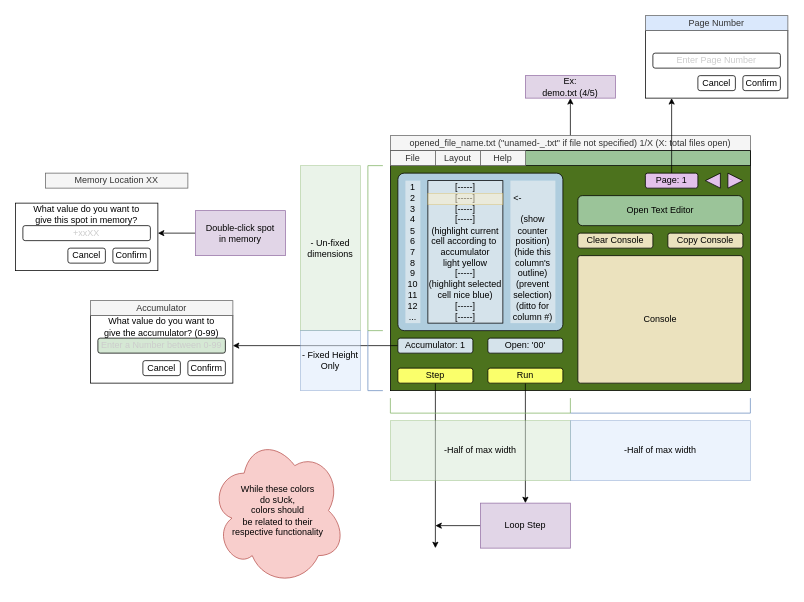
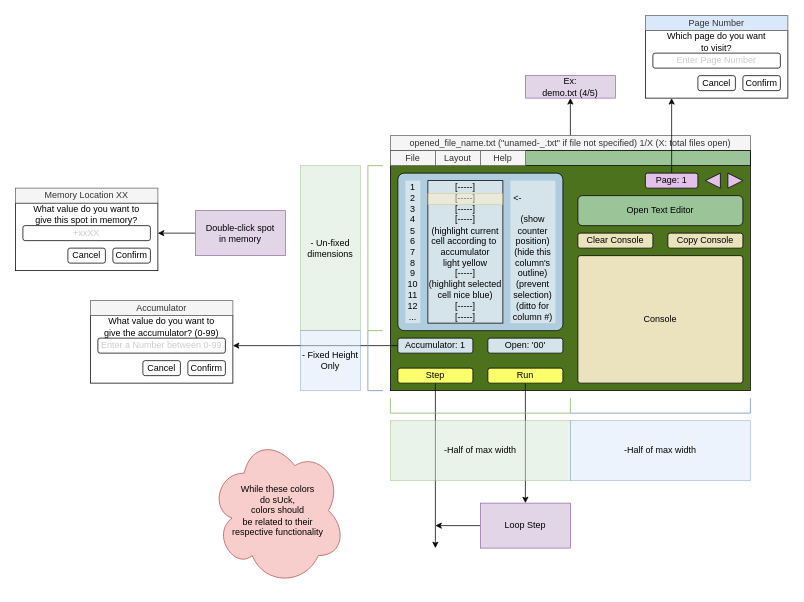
  <mxCell id="0" />
  <mxCell id="1" parent="0" />
  <mxCell id="2" value="" style="rounded=0;whiteSpace=wrap;html=1;fillColor=#4C721D;" parent="1" vertex="1"><mxGeometry x="520" y="200" width="480" height="320" as="geometry" /></mxCell>
  <mxCell id="3" style="edgeStyle=none;rounded=0;html=1;fontColor=#CCCCCC;" edge="1" parent="1" source="4"><mxGeometry relative="1" as="geometry"><mxPoint x="760" y="130" as="targetPoint" /></mxGeometry></mxCell>
  <mxCell id="4" value="opened_file_name.txt (&quot;unamed-_.txt&quot; if file not specified) 1/X (X: total files open)" style="rounded=0;whiteSpace=wrap;html=1;fillColor=#f5f5f5;fontColor=#333333;strokeColor=#666666;" parent="1" vertex="1"><mxGeometry x="520" y="180" width="480" height="20" as="geometry" /></mxCell>
  <mxCell id="5" value="Console" style="rounded=1;whiteSpace=wrap;html=1;arcSize=2;fillColor=#EBE2BE;" parent="1" vertex="1"><mxGeometry x="770" y="340" width="220" height="170" as="geometry" /></mxCell>
  <mxCell id="6" style="edgeStyle=none;rounded=0;html=1;" edge="1" parent="1" source="7"><mxGeometry relative="1" as="geometry"><mxPoint x="580" y="730" as="targetPoint" /></mxGeometry></mxCell>
  <mxCell id="7" value="Step" style="rounded=1;whiteSpace=wrap;html=1;fillColor=#FAFF6B;" parent="1" vertex="1"><mxGeometry x="530" y="490" width="100" height="20" as="geometry" /></mxCell>
  <mxCell id="8" style="edgeStyle=none;rounded=0;html=1;" edge="1" parent="1" source="9"><mxGeometry relative="1" as="geometry"><mxPoint x="700" y="670" as="targetPoint" /></mxGeometry></mxCell>
  <mxCell id="9" value="Run" style="rounded=1;whiteSpace=wrap;html=1;fillColor=#FAFF6B;" parent="1" vertex="1"><mxGeometry x="650" y="490" width="100" height="20" as="geometry" /></mxCell>
  <mxCell id="10" value="Open: '00'" style="rounded=1;whiteSpace=wrap;html=1;fillColor=#D5E3EB;" parent="1" vertex="1"><mxGeometry x="650" y="450" width="100" height="20" as="geometry" /></mxCell>
  <mxCell id="11" style="edgeStyle=none;rounded=0;html=1;" edge="1" parent="1" source="12"><mxGeometry relative="1" as="geometry"><mxPoint x="310" y="460" as="targetPoint" /></mxGeometry></mxCell>
  <mxCell id="12" value="Accumulator: 1" style="rounded=1;whiteSpace=wrap;html=1;fillColor=#D5E3EB;" parent="1" vertex="1"><mxGeometry x="530" y="450" width="100" height="20" as="geometry" /></mxCell>
  <mxCell id="13" value="Memory" style="rounded=1;whiteSpace=wrap;html=1;arcSize=4;fillColor=#AFCDDE;" parent="1" vertex="1"><mxGeometry x="530" y="230" width="220" height="210" as="geometry" /></mxCell>
  <mxCell id="14" value="1&lt;br&gt;2&lt;br&gt;3&lt;br&gt;4&lt;br&gt;5&lt;br&gt;6&lt;br&gt;7&lt;br&gt;8&lt;br&gt;9&lt;br&gt;10&lt;br&gt;11&lt;br&gt;12&lt;br&gt;..." style="rounded=0;whiteSpace=wrap;html=1;strokeColor=none;fillColor=#D5E3EB;" parent="1" vertex="1"><mxGeometry x="540" y="240" width="20" height="190" as="geometry" /></mxCell>
  <mxCell id="15" value="[-----]&lt;br&gt;[-----]&lt;br&gt;[-----]&lt;br style=&quot;border-color: var(--border-color);&quot;&gt;[-----]&lt;br style=&quot;border-color: var(--border-color);&quot;&gt;(highlight current&lt;br style=&quot;border-color: var(--border-color);&quot;&gt;cell according to&amp;nbsp;&lt;br style=&quot;border-color: var(--border-color);&quot;&gt;accumulator&lt;br style=&quot;border-color: var(--border-color);&quot;&gt;light yellow&lt;br style=&quot;border-color: var(--border-color);&quot;&gt;[-----]&lt;br style=&quot;border-color: var(--border-color);&quot;&gt;(highlight selected&lt;br style=&quot;border-color: var(--border-color);&quot;&gt;cell nice blue)&lt;br style=&quot;border-color: var(--border-color);&quot;&gt;[-----]&lt;br style=&quot;border-color: var(--border-color);&quot;&gt;[-----]" style="rounded=0;whiteSpace=wrap;html=1;fillColor=#D5E3EB;" parent="1" vertex="1"><mxGeometry x="570" y="240" width="100" height="190" as="geometry" /></mxCell>
  <mxCell id="16" value="&lt;br&gt;&amp;lt;-&amp;nbsp; &amp;nbsp; &amp;nbsp; &amp;nbsp; &amp;nbsp; &amp;nbsp;&amp;nbsp;&lt;br&gt;&lt;br&gt;(show&lt;br&gt;counter&lt;br&gt;position)&lt;br&gt;(hide this&lt;br&gt;column's&lt;br&gt;outline)&lt;br&gt;(prevent&lt;br&gt;selection)&lt;br&gt;(ditto for&lt;br&gt;column #)" style="rounded=0;whiteSpace=wrap;html=1;fillColor=#D5E3EB;strokeColor=none;strokeWidth=1;" parent="1" vertex="1"><mxGeometry x="680" y="240" width="60" height="190" as="geometry" /></mxCell>
  <mxCell id="17" value="" style="rounded=0;whiteSpace=wrap;html=1;fillColor=#fff2cc;strokeColor=#d6b656;gradientColor=none;opacity=50;" vertex="1" parent="1"><mxGeometry x="570" y="257" width="100" height="15" as="geometry" /></mxCell>
  <mxCell id="18" value="- Un-fixed dimensions" style="rounded=0;whiteSpace=wrap;html=1;fillColor=#d5e8d4;strokeColor=#82b366;opacity=50;" vertex="1" parent="1"><mxGeometry x="400" y="220" width="80" height="220" as="geometry" /></mxCell>
  <mxCell id="19" value="" style="endArrow=none;html=1;fillColor=#d5e8d4;strokeColor=#82b366;rounded=0;" edge="1" parent="1"><mxGeometry width="50" height="50" relative="1" as="geometry"><mxPoint x="510" y="440" as="sourcePoint" /><mxPoint x="510" y="220" as="targetPoint" /><Array as="points"><mxPoint x="490" y="440" /><mxPoint x="490" y="220" /></Array></mxGeometry></mxCell>
  <mxCell id="20" value="" style="endArrow=none;html=1;fillColor=#dae8fc;strokeColor=#6c8ebf;rounded=0;" edge="1" parent="1"><mxGeometry width="50" height="50" relative="1" as="geometry"><mxPoint x="510" y="520" as="sourcePoint" /><mxPoint x="490" y="440" as="targetPoint" /><Array as="points"><mxPoint x="490" y="520" /></Array></mxGeometry></mxCell>
  <mxCell id="21" value="- Fixed Height&lt;br&gt;Only" style="whiteSpace=wrap;html=1;aspect=fixed;fillColor=#dae8fc;strokeColor=#6c8ebf;opacity=50;" vertex="1" parent="1"><mxGeometry x="400" y="440" width="80" height="80" as="geometry" /></mxCell>
  <mxCell id="22" value="-Half of max width" style="rounded=0;whiteSpace=wrap;html=1;fillColor=#d5e8d4;strokeColor=#82b366;opacity=50;" vertex="1" parent="1"><mxGeometry x="520" y="560" width="240" height="80" as="geometry" /></mxCell>
  <mxCell id="23" value="-Half of max width" style="rounded=0;whiteSpace=wrap;html=1;fillColor=#dae8fc;strokeColor=#6c8ebf;opacity=50;" vertex="1" parent="1"><mxGeometry x="760" y="560" width="240" height="80" as="geometry" /></mxCell>
  <mxCell id="24" value="" style="endArrow=none;html=1;rounded=0;fillColor=#d5e8d4;strokeColor=#82b366;" edge="1" parent="1"><mxGeometry width="50" height="50" relative="1" as="geometry"><mxPoint x="520" y="530" as="sourcePoint" /><mxPoint x="760" y="530" as="targetPoint" /><Array as="points"><mxPoint x="520" y="550" /><mxPoint x="760" y="550" /></Array></mxGeometry></mxCell>
  <mxCell id="25" value="" style="endArrow=none;html=1;rounded=0;fillColor=#dae8fc;strokeColor=#6c8ebf;" edge="1" parent="1"><mxGeometry width="50" height="50" relative="1" as="geometry"><mxPoint x="760" y="550" as="sourcePoint" /><mxPoint x="1000" y="530" as="targetPoint" /><Array as="points"><mxPoint x="1000" y="550" /></Array></mxGeometry></mxCell>
  <mxCell id="26" value="Clear Console" style="rounded=1;whiteSpace=wrap;html=1;fillColor=#EBE2BE;" vertex="1" parent="1"><mxGeometry x="770" y="310" width="100" height="20" as="geometry" /></mxCell>
  <mxCell id="27" value="Open Text Editor" style="rounded=1;whiteSpace=wrap;html=1;fillColor=#9BC499;" vertex="1" parent="1"><mxGeometry x="770" y="260" width="220" height="40" as="geometry" /></mxCell>
  <mxCell id="28" value="Copy Console" style="rounded=1;whiteSpace=wrap;html=1;fillColor=#EBE2BE;" vertex="1" parent="1"><mxGeometry x="890" y="310" width="100" height="20" as="geometry" /></mxCell>
  <mxCell id="29" value="" style="rounded=0;whiteSpace=wrap;html=1;fillColor=#9BC499;" vertex="1" parent="1"><mxGeometry x="520" y="200" width="480" height="20" as="geometry" /></mxCell>
  <mxCell id="30" value="File" style="rounded=0;whiteSpace=wrap;html=1;fillColor=#f5f5f5;fontColor=#333333;strokeColor=#666666;" vertex="1" parent="1"><mxGeometry x="520" y="200" width="60" height="20" as="geometry" /></mxCell>
  <mxCell id="31" value="Layout" style="rounded=0;whiteSpace=wrap;html=1;fillColor=#f5f5f5;fontColor=#333333;strokeColor=#666666;" vertex="1" parent="1"><mxGeometry x="580" y="200" width="60" height="20" as="geometry" /></mxCell>
  <mxCell id="32" value="Help" style="rounded=0;whiteSpace=wrap;html=1;fillColor=#f5f5f5;fontColor=#333333;strokeColor=#666666;" vertex="1" parent="1"><mxGeometry x="640" y="200" width="60" height="20" as="geometry" /></mxCell>
  <mxCell id="33" value="While these colors&lt;br&gt;do sUck,&lt;br&gt;colors should&lt;br&gt;be related to their&lt;br&gt;respective functionality" style="ellipse;shape=cloud;whiteSpace=wrap;html=1;strokeColor=#b85450;strokeWidth=1;fillColor=#f8cecc;" vertex="1" parent="1"><mxGeometry x="280" y="580" width="180" height="200" as="geometry" /></mxCell>
  <mxCell id="34" style="edgeStyle=none;rounded=0;html=1;" edge="1" parent="1" source="35"><mxGeometry relative="1" as="geometry"><mxPoint x="580" y="700" as="targetPoint" /></mxGeometry></mxCell>
  <mxCell id="35" value="Loop Step" style="rounded=0;whiteSpace=wrap;html=1;strokeWidth=1;fillColor=#e1d5e7;strokeColor=#9673a6;" vertex="1" parent="1"><mxGeometry x="640" y="670" width="120" height="60" as="geometry" /></mxCell>
  <mxCell id="36" value="" style="rounded=0;whiteSpace=wrap;html=1;strokeWidth=1;" vertex="1" parent="1"><mxGeometry x="120" y="420" width="190" height="90" as="geometry" /></mxCell>
  <mxCell id="37" value="Accumulator" style="rounded=0;whiteSpace=wrap;html=1;strokeWidth=1;fillColor=#f5f5f5;fontColor=#333333;strokeColor=#666666;" vertex="1" parent="1"><mxGeometry x="120" y="400" width="190" height="20" as="geometry" /></mxCell>
  <mxCell id="38" value="What value do you want to&lt;br&gt;give the accumulator? (0-99)" style="rounded=0;whiteSpace=wrap;html=1;strokeWidth=1;strokeColor=none;fillColor=none;" vertex="1" parent="1"><mxGeometry x="120" y="420" width="190" height="30" as="geometry" /></mxCell>
- <mxCell id="39" value="&lt;font color=&quot;#cccccc&quot;&gt;Enter a Number between 0-99&lt;/font&gt;" style="rounded=1;whiteSpace=wrap;html=1;strokeWidth=1;fillColor=#d5e8d4;" vertex="1" parent="1"><mxGeometry x="130" y="450" width="170" height="20" as="geometry" /></mxCell>
+ <mxCell id="39" value="&lt;font color=&quot;#cccccc&quot;&gt;Enter a Number between 0-99&lt;/font&gt;" style="rounded=1;whiteSpace=wrap;html=1;strokeWidth=1;" vertex="1" parent="1"><mxGeometry x="130" y="450" width="170" height="20" as="geometry" /></mxCell>
  <mxCell id="40" value="Confirm" style="rounded=1;whiteSpace=wrap;html=1;strokeWidth=1;" vertex="1" parent="1"><mxGeometry x="250" y="480" width="50" height="20" as="geometry" /></mxCell>
  <mxCell id="41" value="Cancel" style="rounded=1;whiteSpace=wrap;html=1;strokeWidth=1;" vertex="1" parent="1"><mxGeometry x="190" y="480" width="50" height="20" as="geometry" /></mxCell>
  <mxCell id="42" value="" style="rounded=0;whiteSpace=wrap;html=1;strokeWidth=1;" vertex="1" parent="1"><mxGeometry x="20" y="270" width="190" height="90" as="geometry" /></mxCell>
- <mxCell id="43" value="Memory Location XX" style="rounded=0;whiteSpace=wrap;html=1;strokeWidth=1;fillColor=#f5f5f5;fontColor=#333333;strokeColor=#666666;" vertex="1" parent="1"><mxGeometry x="60" y="230" width="190" height="20" as="geometry" /></mxCell>
+ <mxCell id="43" value="Memory Location XX" style="rounded=0;whiteSpace=wrap;html=1;strokeWidth=1;fillColor=#f5f5f5;fontColor=#333333;strokeColor=#666666;" vertex="1" parent="1"><mxGeometry x="20" y="250" width="190" height="20" as="geometry" /></mxCell>
  <mxCell id="44" value="What value do you want to&lt;br&gt;give this spot in memory?" style="rounded=0;whiteSpace=wrap;html=1;strokeWidth=1;strokeColor=none;fillColor=none;" vertex="1" parent="1"><mxGeometry x="20" y="270" width="190" height="30" as="geometry" /></mxCell>
  <mxCell id="45" value="&lt;font color=&quot;#cccccc&quot;&gt;+xxXX&lt;/font&gt;" style="rounded=1;whiteSpace=wrap;html=1;strokeWidth=1;" vertex="1" parent="1"><mxGeometry x="30" y="300" width="170" height="20" as="geometry" /></mxCell>
  <mxCell id="46" value="Confirm" style="rounded=1;whiteSpace=wrap;html=1;strokeWidth=1;" vertex="1" parent="1"><mxGeometry x="150" y="330" width="50" height="20" as="geometry" /></mxCell>
  <mxCell id="47" value="Cancel" style="rounded=1;whiteSpace=wrap;html=1;strokeWidth=1;" vertex="1" parent="1"><mxGeometry x="90" y="330" width="50" height="20" as="geometry" /></mxCell>
  <mxCell id="48" style="edgeStyle=none;rounded=0;html=1;fontColor=#CCCCCC;" edge="1" parent="1" source="49"><mxGeometry relative="1" as="geometry"><mxPoint x="210" y="310" as="targetPoint" /></mxGeometry></mxCell>
  <mxCell id="49" value="Double-click spot&lt;br&gt;in memory" style="rounded=0;whiteSpace=wrap;html=1;strokeWidth=1;fillColor=#e1d5e7;strokeColor=#9673a6;" vertex="1" parent="1"><mxGeometry x="260" y="280" width="120" height="60" as="geometry" /></mxCell>
  <mxCell id="50" value="" style="triangle;whiteSpace=wrap;html=1;strokeWidth=1;fillColor=#E3C1EB;" vertex="1" parent="1"><mxGeometry x="970" y="230" width="20" height="20" as="geometry" /></mxCell>
  <mxCell id="51" value="" style="triangle;whiteSpace=wrap;html=1;strokeWidth=1;fillColor=#E3C1EB;direction=west;" vertex="1" parent="1"><mxGeometry x="940" y="230" width="20" height="20" as="geometry" /></mxCell>
  <mxCell id="52" value="Ex:&lt;br&gt;demo.txt (4/5)" style="rounded=0;whiteSpace=wrap;html=1;strokeWidth=1;fillColor=#e1d5e7;strokeColor=#9673a6;" vertex="1" parent="1"><mxGeometry x="700" y="100" width="120" height="30" as="geometry" /></mxCell>
  <mxCell id="53" style="edgeStyle=none;rounded=0;html=1;fontColor=#CCCCCC;" edge="1" parent="1" source="54"><mxGeometry relative="1" as="geometry"><mxPoint x="895" y="130" as="targetPoint" /></mxGeometry></mxCell>
  <mxCell id="54" value="Page: 1" style="rounded=1;whiteSpace=wrap;html=1;fillColor=#E3C1EB;" vertex="1" parent="1"><mxGeometry x="860" y="230" width="70" height="20" as="geometry" /></mxCell>
  <mxCell id="55" value="" style="rounded=0;whiteSpace=wrap;html=1;strokeWidth=1;" vertex="1" parent="1"><mxGeometry x="860" y="40" width="190" height="90" as="geometry" /></mxCell>
  <mxCell id="56" value="Page Number" style="rounded=0;whiteSpace=wrap;html=1;strokeWidth=1;fillColor=#dae8fc;fontColor=#333333;strokeColor=#666666;" vertex="1" parent="1"><mxGeometry x="860" y="20" width="190" height="20" as="geometry" /></mxCell>
+ <mxCell id="57" value="Which page do you want&lt;br&gt;to visit?" style="rounded=0;whiteSpace=wrap;html=1;strokeWidth=1;strokeColor=none;fillColor=none;" vertex="1" parent="1"><mxGeometry x="860" y="40" width="190" height="30" as="geometry" /></mxCell>
  <mxCell id="58" value="&lt;font color=&quot;#cccccc&quot;&gt;Enter Page Number&lt;/font&gt;" style="rounded=1;whiteSpace=wrap;html=1;strokeWidth=1;" vertex="1" parent="1"><mxGeometry x="870" y="70" width="170" height="20" as="geometry" /></mxCell>
  <mxCell id="59" value="Confirm" style="rounded=1;whiteSpace=wrap;html=1;strokeWidth=1;" vertex="1" parent="1"><mxGeometry x="990" y="100" width="50" height="20" as="geometry" /></mxCell>
  <mxCell id="60" value="Cancel" style="rounded=1;whiteSpace=wrap;html=1;strokeWidth=1;" vertex="1" parent="1"><mxGeometry x="930" y="100" width="50" height="20" as="geometry" /></mxCell>
